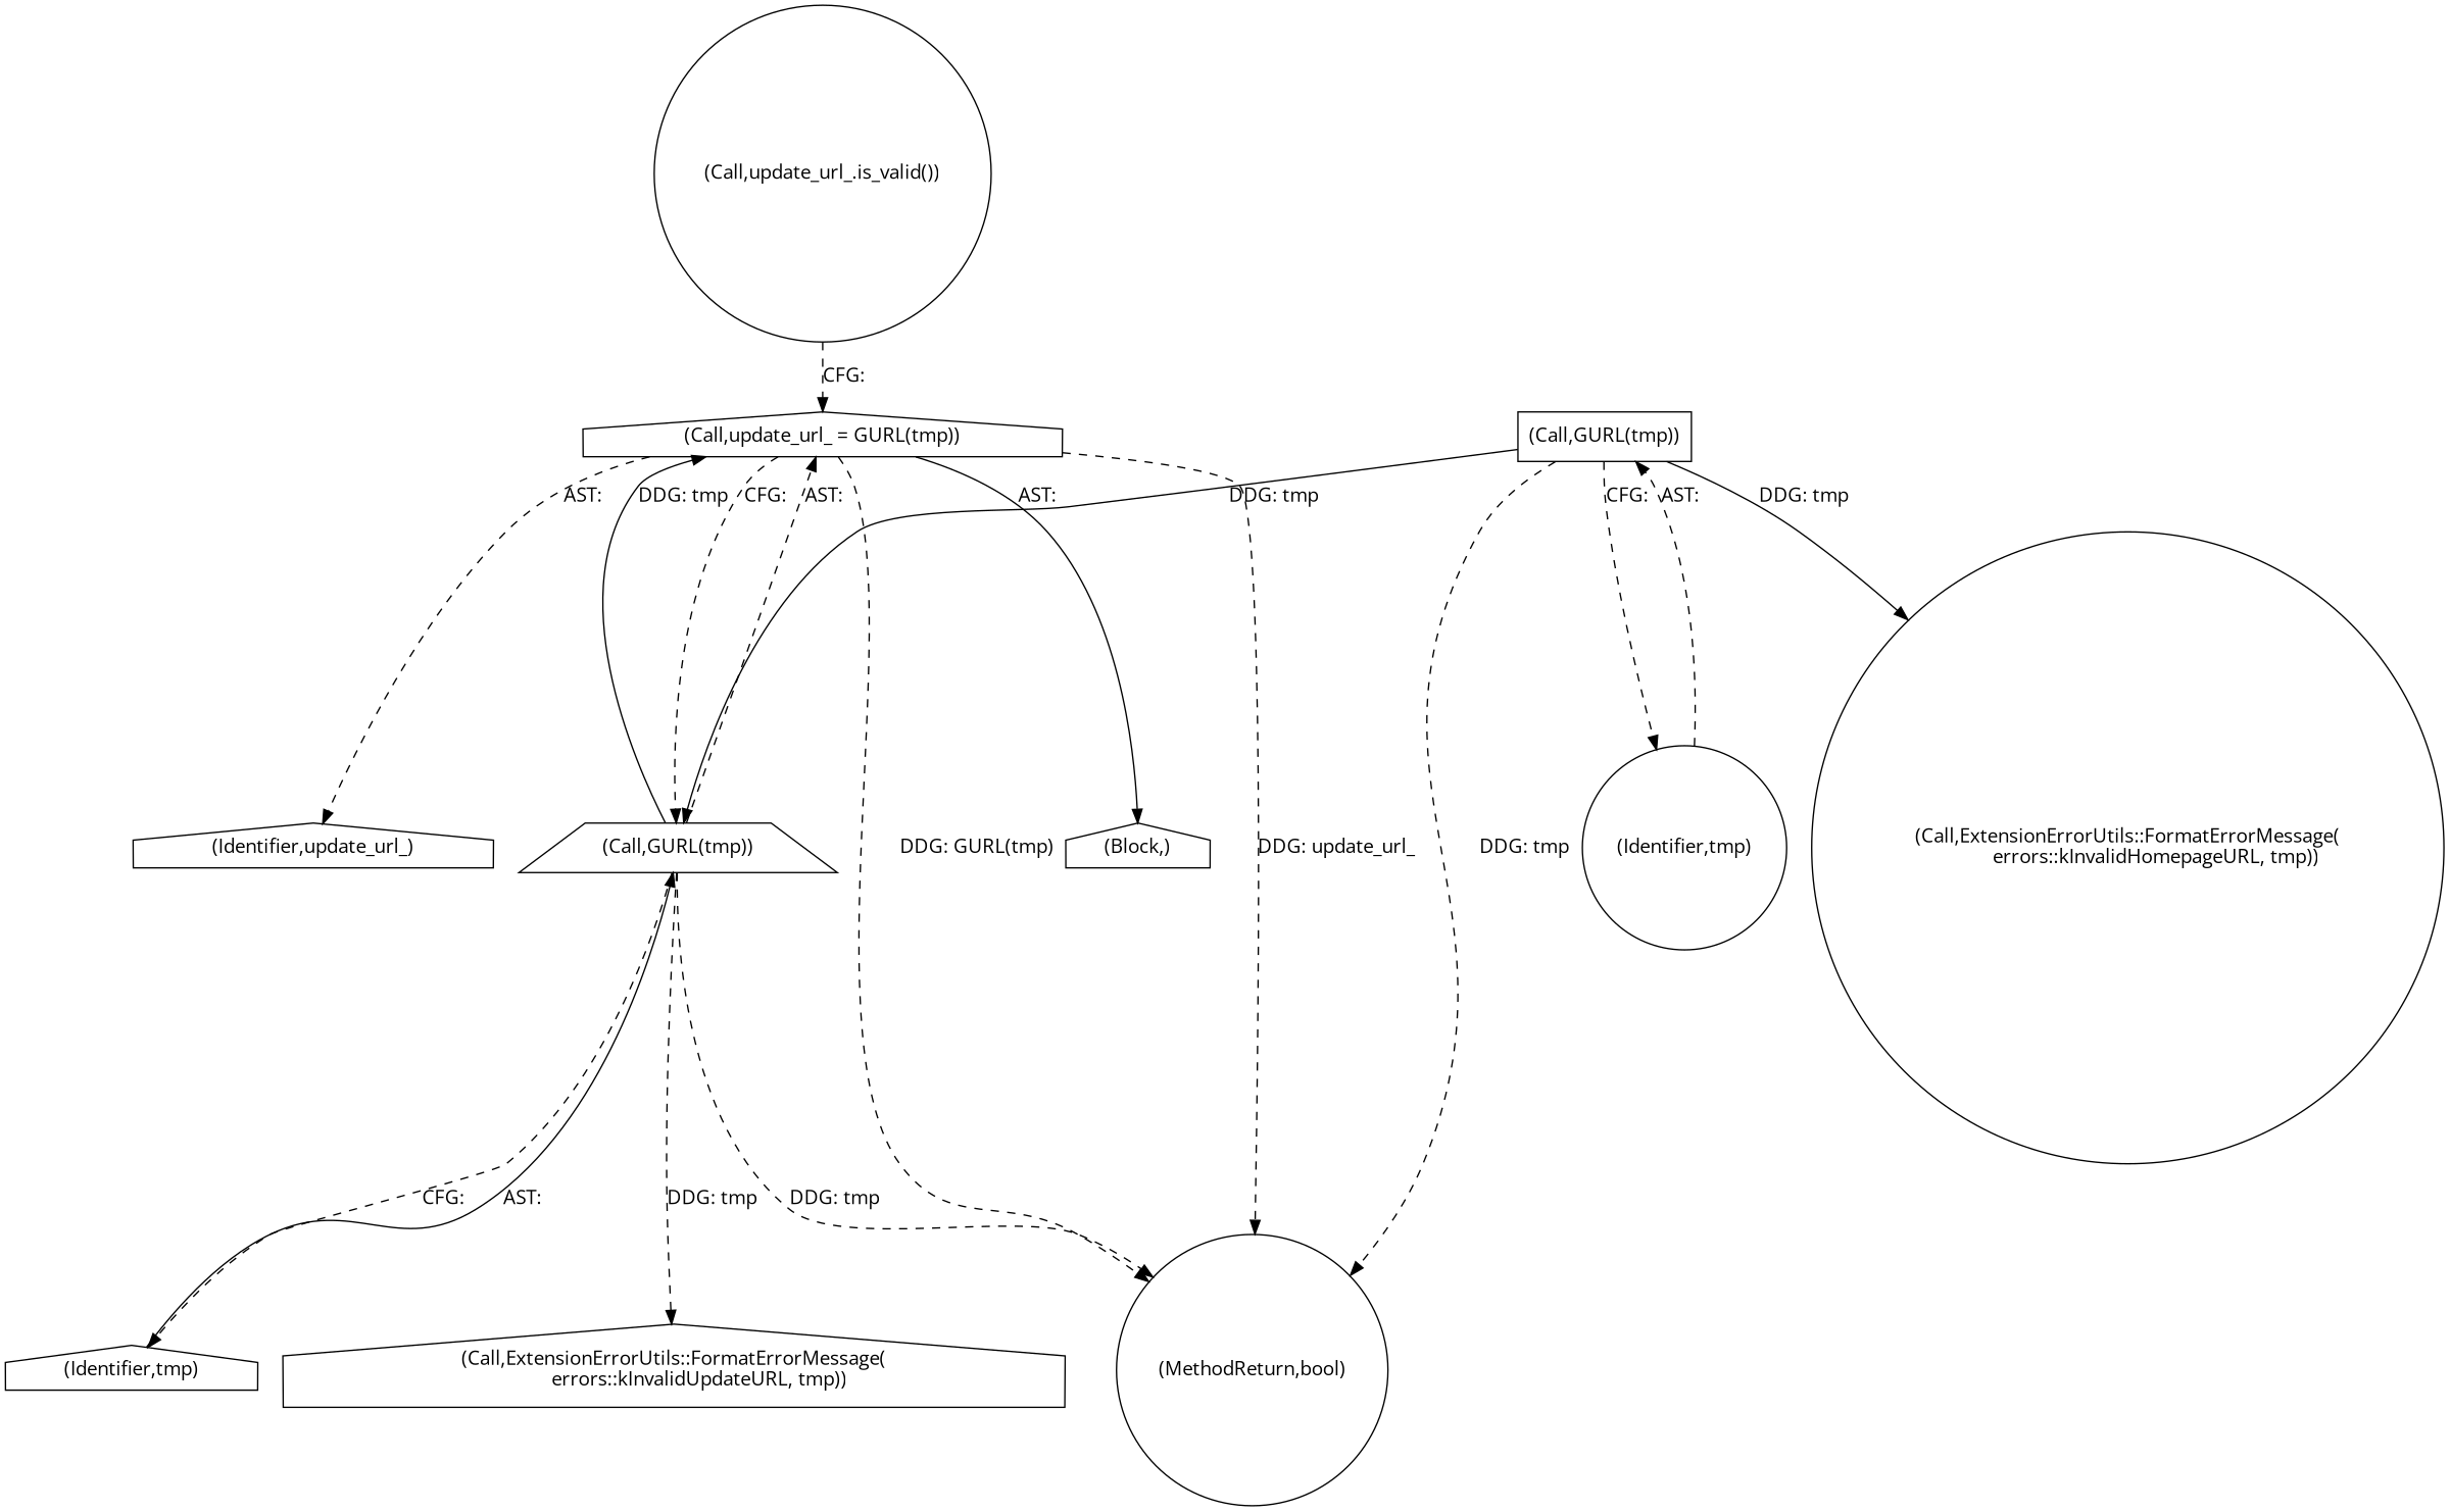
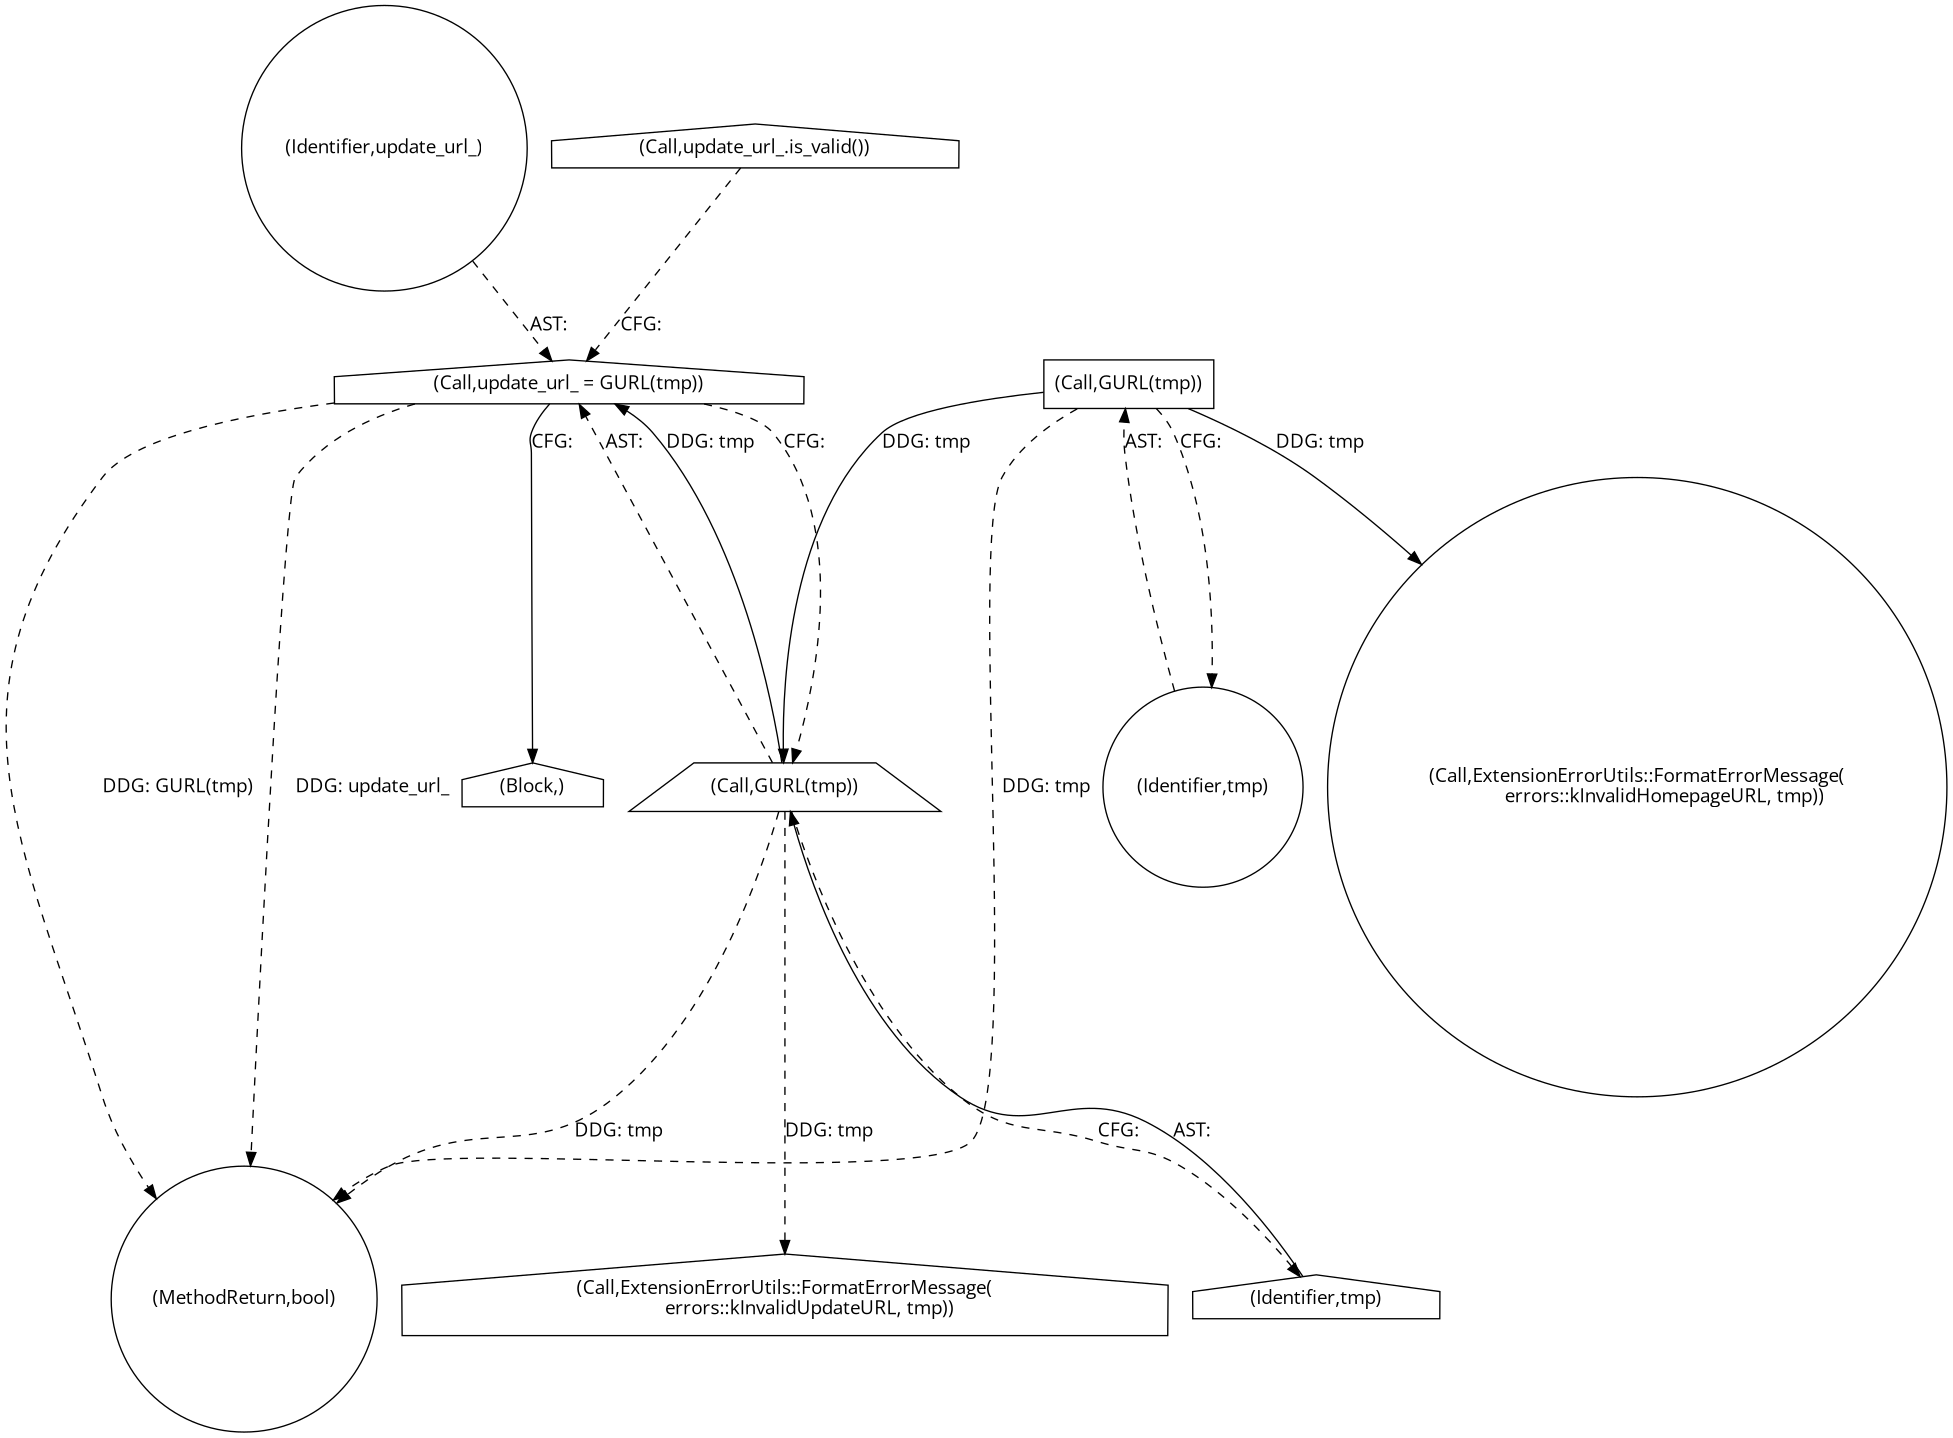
  digraph {
    fontname="Open Sans"
    node [fontname="Open Sans" shape=house]
    edge [fontname="Open Sans" style=dashed]
    n1 [label="(Call,update_url_ = GURL(tmp))"]
    n2 [label="(Call,GURL(tmp))" shape=trapezium]
    n3 [label="(Block,)"]
    n4 [label="(MethodReturn,bool)" shape=circle]
    n5 [label="(Call,ExtensionErrorUtils::FormatErrorMessage(\n          errors::kInvalidUpdateURL, tmp))"]
    n6 [label="(Identifier,tmp)"]
    n7 [label="(Call,GURL(tmp))" shape=box]
    n8 [label="(Identifier,tmp)" shape=circle]
    n9 [label="(Call,ExtensionErrorUtils::FormatErrorMessage(\n           errors::kInvalidHomepageURL, tmp))" shape=circle]
-   n10 [label="(Identifier,update_url_)"]
-   n11 [label="(Call,update_url_.is_valid())" shape=circle]
+   n10 [label="(Identifier,update_url_)" shape=circle]
+   n11 [label="(Call,update_url_.is_valid())"]
    n1 -> n2 [label="CFG: "]
-   n1 -> n3 [label="AST: " style=solid]
+   n1 -> n3 [label="CFG: " style=solid]
    n1 -> n4 [label="DDG: GURL(tmp)"]
    n1 -> n4 [label="DDG: update_url_"]
    n2 -> n1 [label="AST: "]
    n2 -> n1 [label="DDG: tmp" style=solid]
    n2 -> n4 [label="DDG: tmp"]
    n2 -> n5 [label="DDG: tmp"]
    n2 -> n6 [label="CFG: "]
    n6 -> n2 [label="AST: " style=solid]
    n7 -> n2 [label="DDG: tmp" style=solid]
    n7 -> n4 [label="DDG: tmp"]
    n7 -> n8 [label="CFG: "]
    n7 -> n9 [label="DDG: tmp" style=solid]
    n8 -> n7 [label="AST: "]
-   n1 -> n10 [label="AST: "]
+   n10 -> n1 [label="AST: "]
    n11 -> n1 [label="CFG: "]
  }
